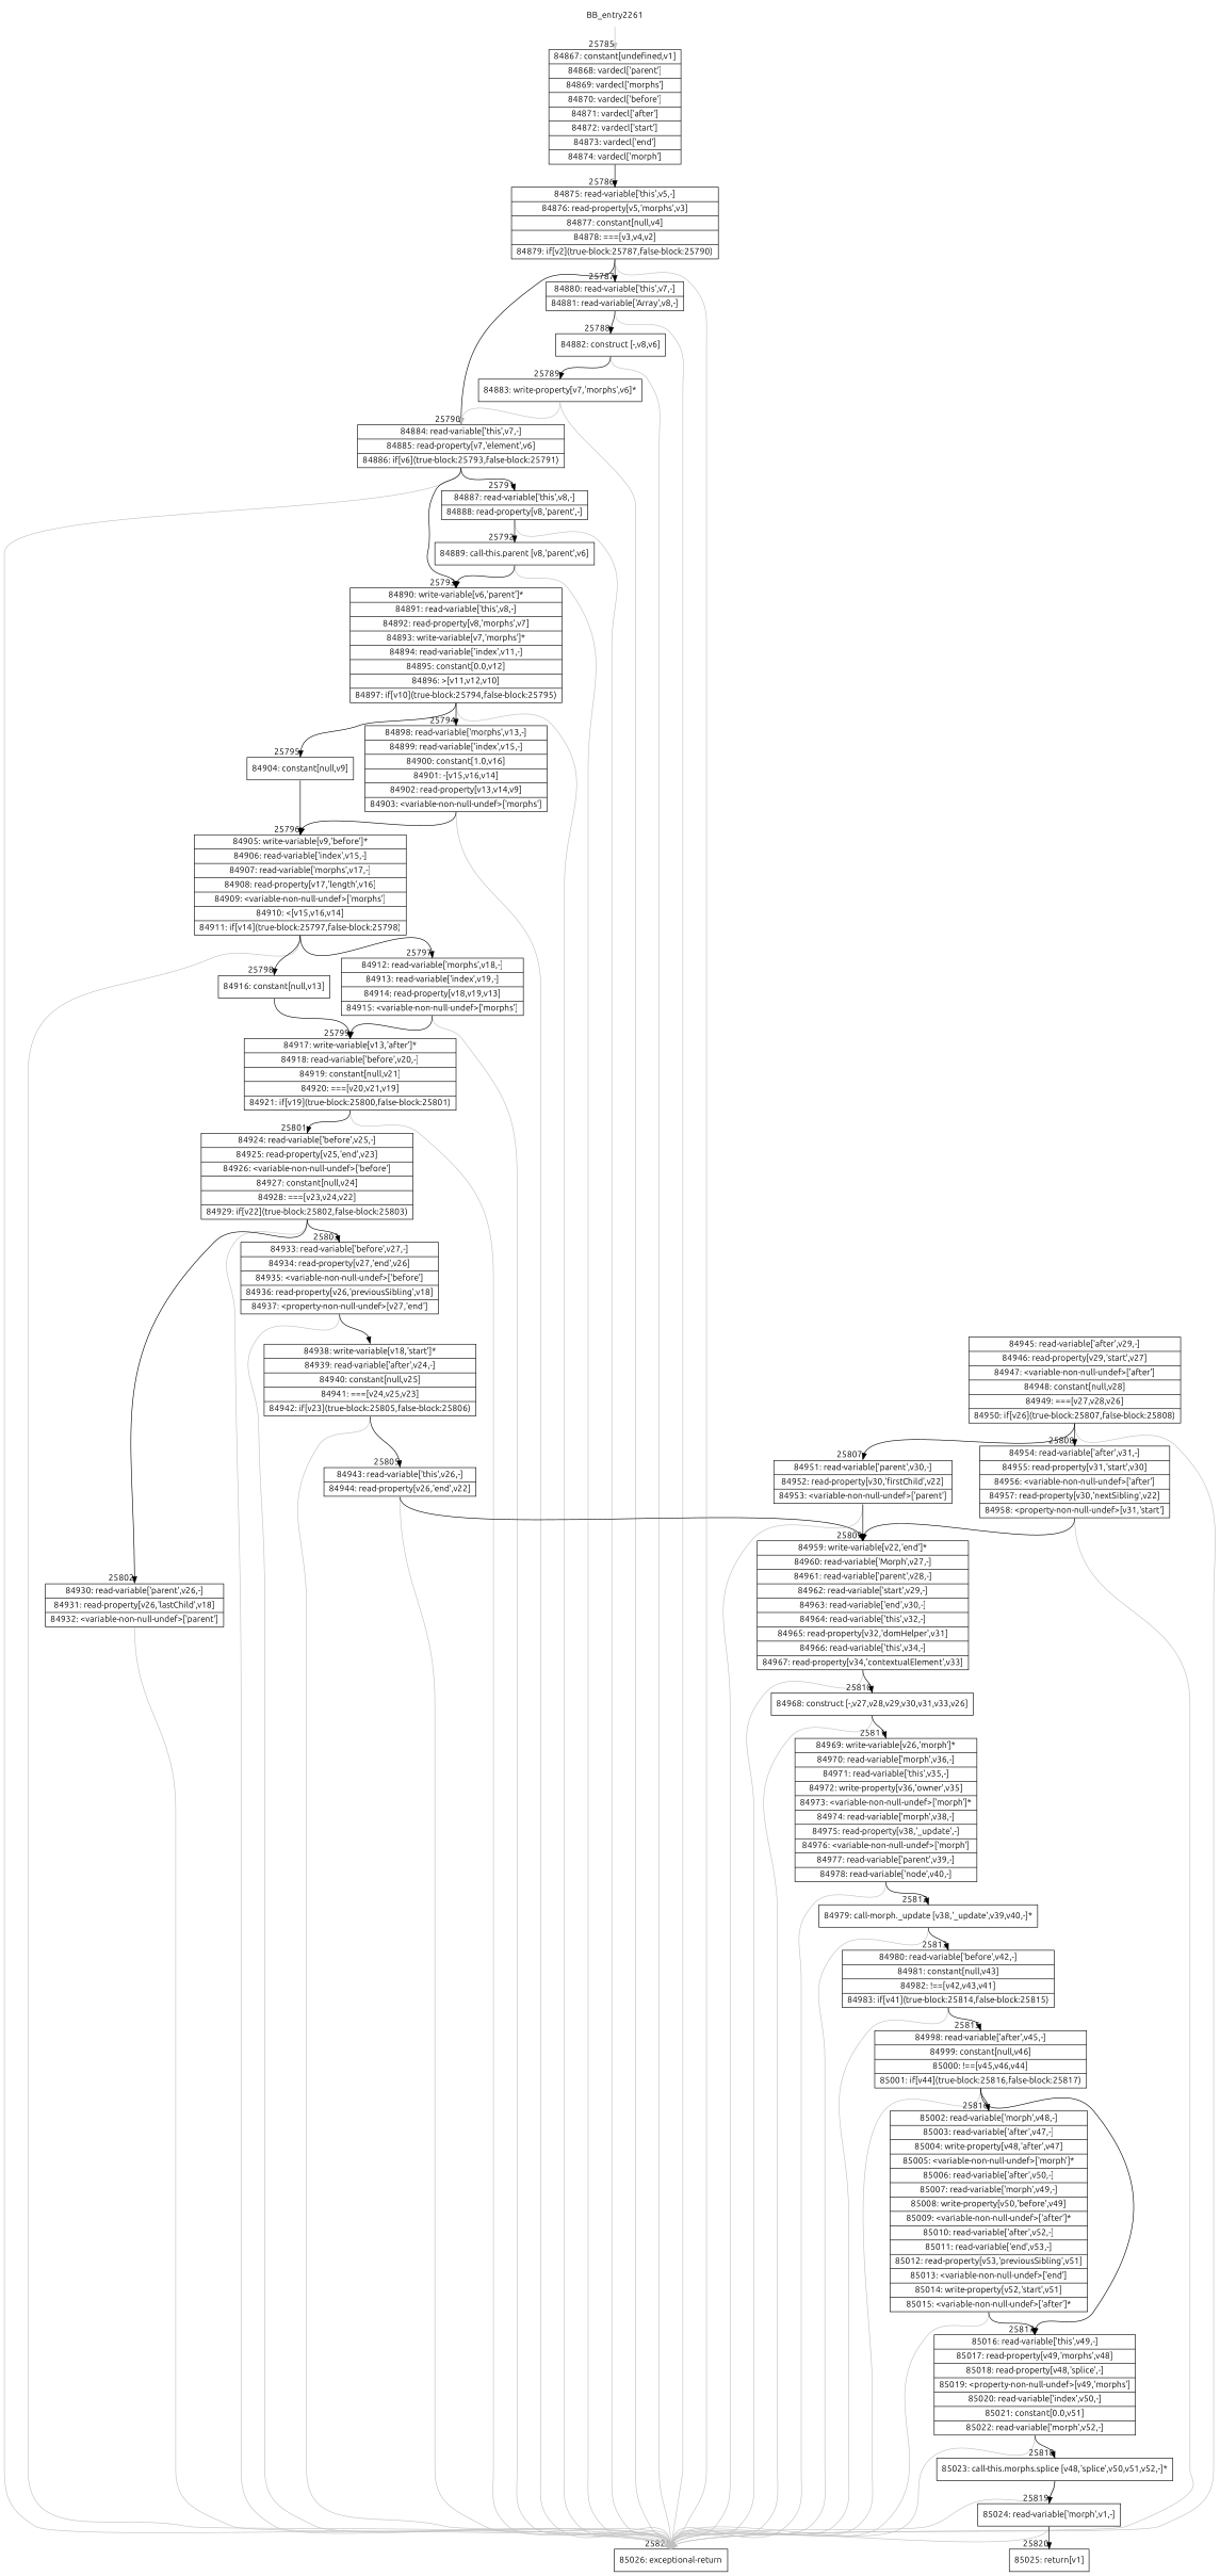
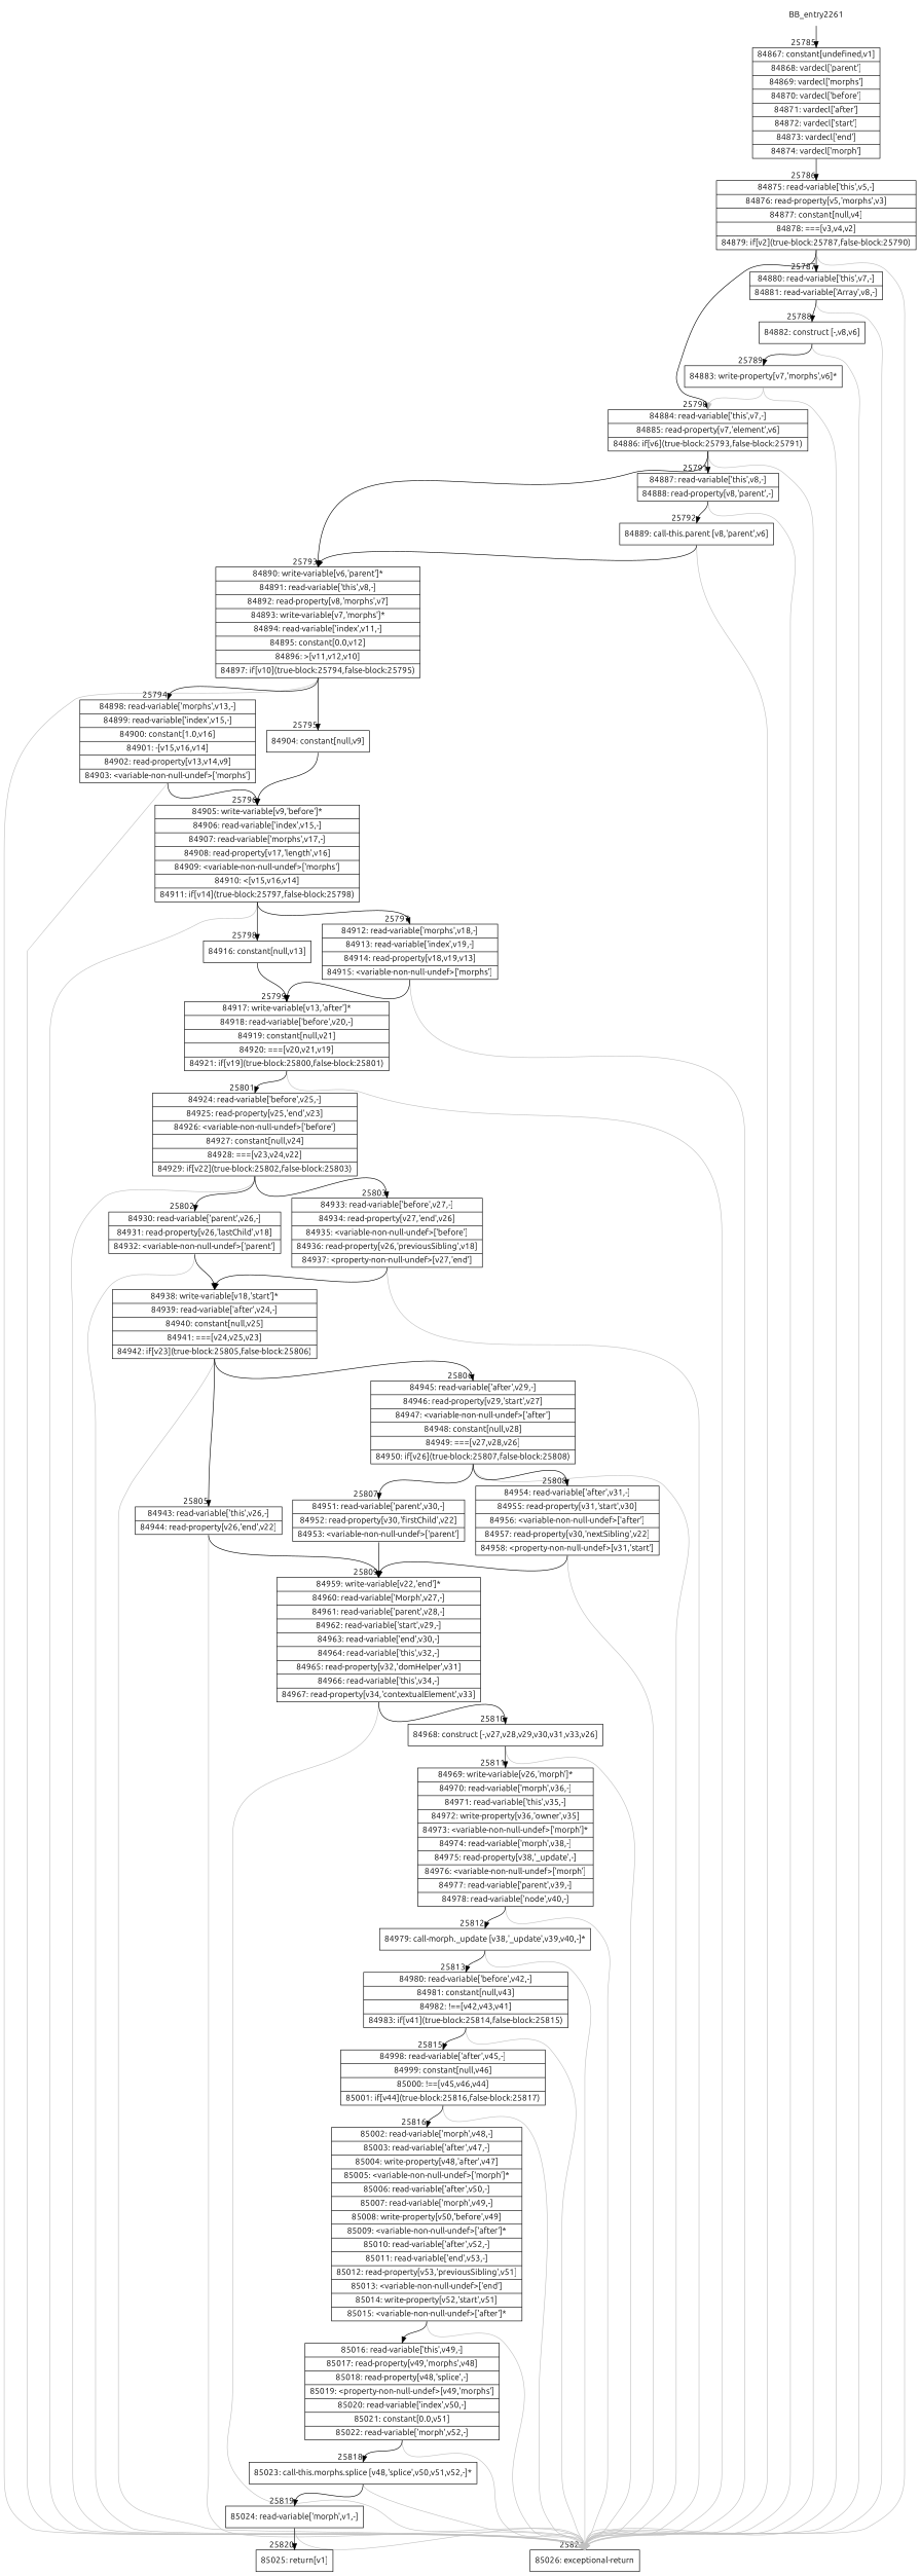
  digraph {
    fontname=Ubuntu
    rankdir=TD
    node [fontname=Ubuntu shape=record]
    edge [fontname=Ubuntu headport=n tailport=s]
    BB_entry2261 [shape=none]
    n2 [label="{84867: constant[undefined,v1]|84868: vardecl['parent']|84869: vardecl['morphs']|84870: vardecl['before']|84871: vardecl['after']|84872: vardecl['start']|84873: vardecl['end']|84874: vardecl['morph']}"]
    n3 [label="{84875: read-variable['this',v5,-]|84876: read-property[v5,'morphs',v3]|84877: constant[null,v4]|84878: ===[v3,v4,v2]|84879: if[v2](true-block:25787,false-block:25790)}"]
    n4 [label="{84880: read-variable['this',v7,-]|84881: read-variable['Array',v8,-]}"]
    n5 [label="{84884: read-variable['this',v7,-]|84885: read-property[v7,'element',v6]|84886: if[v6](true-block:25793,false-block:25791)}"]
    n6 [label="{85026: exceptional-return}"]
    n7 [label="{84882: construct [-,v8,v6]}"]
    n8 [label="{84890: write-variable[v6,'parent']*|84891: read-variable['this',v8,-]|84892: read-property[v8,'morphs',v7]|84893: write-variable[v7,'morphs']*|84894: read-variable['index',v11,-]|84895: constant[0.0,v12]|84896: \>[v11,v12,v10]|84897: if[v10](true-block:25794,false-block:25795)}"]
    n9 [label="{84887: read-variable['this',v8,-]|84888: read-property[v8,'parent',-]}"]
    n10 [label="{84883: write-property[v7,'morphs',v6]*}"]
    n11 [label="{84898: read-variable['morphs',v13,-]|84899: read-variable['index',v15,-]|84900: constant[1.0,v16]|84901: -[v15,v16,v14]|84902: read-property[v13,v14,v9]|84903: \<variable-non-null-undef\>['morphs']}"]
    n12 [label="{84904: constant[null,v9]}"]
    n13 [label="{84889: call-this.parent [v8,'parent',v6]}"]
    n14 [label="{84905: write-variable[v9,'before']*|84906: read-variable['index',v15,-]|84907: read-variable['morphs',v17,-]|84908: read-property[v17,'length',v16]|84909: \<variable-non-null-undef\>['morphs']|84910: \<[v15,v16,v14]|84911: if[v14](true-block:25797,false-block:25798)}"]
    n15 [label="{84912: read-variable['morphs',v18,-]|84913: read-variable['index',v19,-]|84914: read-property[v18,v19,v13]|84915: \<variable-non-null-undef\>['morphs']}"]
    n16 [label="{84916: constant[null,v13]}"]
    n17 [label="{84917: write-variable[v13,'after']*|84918: read-variable['before',v20,-]|84919: constant[null,v21]|84920: ===[v20,v21,v19]|84921: if[v19](true-block:25800,false-block:25801)}"]
    n18 [label="{84924: read-variable['before',v25,-]|84925: read-property[v25,'end',v23]|84926: \<variable-non-null-undef\>['before']|84927: constant[null,v24]|84928: ===[v23,v24,v22]|84929: if[v22](true-block:25802,false-block:25803)}"]
    n19 [label="{84930: read-variable['parent',v26,-]|84931: read-property[v26,'lastChild',v18]|84932: \<variable-non-null-undef\>['parent']}"]
    n20 [label="{84933: read-variable['before',v27,-]|84934: read-property[v27,'end',v26]|84935: \<variable-non-null-undef\>['before']|84936: read-property[v26,'previousSibling',v18]|84937: \<property-non-null-undef\>[v27,'end']}"]
    n21 [label="{84938: write-variable[v18,'start']*|84939: read-variable['after',v24,-]|84940: constant[null,v25]|84941: ===[v24,v25,v23]|84942: if[v23](true-block:25805,false-block:25806)}"]
    n22 [label="{84943: read-variable['this',v26,-]|84944: read-property[v26,'end',v22]}"]
    n23 [label="{84945: read-variable['after',v29,-]|84946: read-property[v29,'start',v27]|84947: \<variable-non-null-undef\>['after']|84948: constant[null,v28]|84949: ===[v27,v28,v26]|84950: if[v26](true-block:25807,false-block:25808)}"]
    n24 [label="{84959: write-variable[v22,'end']*|84960: read-variable['Morph',v27,-]|84961: read-variable['parent',v28,-]|84962: read-variable['start',v29,-]|84963: read-variable['end',v30,-]|84964: read-variable['this',v32,-]|84965: read-property[v32,'domHelper',v31]|84966: read-variable['this',v34,-]|84967: read-property[v34,'contextualElement',v33]}"]
    n25 [label="{84951: read-variable['parent',v30,-]|84952: read-property[v30,'firstChild',v22]|84953: \<variable-non-null-undef\>['parent']}"]
    n26 [label="{84954: read-variable['after',v31,-]|84955: read-property[v31,'start',v30]|84956: \<variable-non-null-undef\>['after']|84957: read-property[v30,'nextSibling',v22]|84958: \<property-non-null-undef\>[v31,'start']}"]
    n27 [label="{84968: construct [-,v27,v28,v29,v30,v31,v33,v26]}"]
    n28 [label="{84969: write-variable[v26,'morph']*|84970: read-variable['morph',v36,-]|84971: read-variable['this',v35,-]|84972: write-property[v36,'owner',v35]|84973: \<variable-non-null-undef\>['morph']*|84974: read-variable['morph',v38,-]|84975: read-property[v38,'_update',-]|84976: \<variable-non-null-undef\>['morph']|84977: read-variable['parent',v39,-]|84978: read-variable['node',v40,-]}"]
    n29 [label="{84979: call-morph._update [v38,'_update',v39,v40,-]*}"]
    n30 [label="{84980: read-variable['before',v42,-]|84981: constant[null,v43]|84982: !==[v42,v43,v41]|84983: if[v41](true-block:25814,false-block:25815)}"]
    n31 [label="{84998: read-variable['after',v45,-]|84999: constant[null,v46]|85000: !==[v45,v46,v44]|85001: if[v44](true-block:25816,false-block:25817)}"]
    n32 [label="{85002: read-variable['morph',v48,-]|85003: read-variable['after',v47,-]|85004: write-property[v48,'after',v47]|85005: \<variable-non-null-undef\>['morph']*|85006: read-variable['after',v50,-]|85007: read-variable['morph',v49,-]|85008: write-property[v50,'before',v49]|85009: \<variable-non-null-undef\>['after']*|85010: read-variable['after',v52,-]|85011: read-variable['end',v53,-]|85012: read-property[v53,'previousSibling',v51]|85013: \<variable-non-null-undef\>['end']|85014: write-property[v52,'start',v51]|85015: \<variable-non-null-undef\>['after']*}"]
    n33 [label="{85016: read-variable['this',v49,-]|85017: read-property[v49,'morphs',v48]|85018: read-property[v48,'splice',-]|85019: \<property-non-null-undef\>[v49,'morphs']|85020: read-variable['index',v50,-]|85021: constant[0.0,v51]|85022: read-variable['morph',v52,-]}"]
    n34 [label="{85023: call-this.morphs.splice [v48,'splice',v50,v51,v52,-]*}"]
    n35 [label="{85024: read-variable['morph',v1,-]}"]
    n36 [label="{85025: return[v1]}"]
-   BB_entry2261 -> n2 [headlabel="    25785" color=gray]
+   BB_entry2261 -> n2 [headlabel="    25785"]
    n2 -> n3 [headlabel="      25786"]
    n3 -> n4 [headlabel="      25787"]
    n3 -> n5 [headlabel="      25790"]
    n3 -> n6 [color=gray headlabel="      25821"]
    n4 -> n6 [color=gray]
    n4 -> n7 [headlabel="      25788"]
    n5 -> n6 [color=gray]
    n5 -> n8 [headlabel="      25793"]
    n5 -> n9 [headlabel="      25791"]
    n7 -> n6 [color=gray]
    n7 -> n10 [headlabel="      25789"]
    n8 -> n6 [color=gray]
    n8 -> n11 [headlabel="      25794"]
    n8 -> n12 [headlabel="      25795"]
    n9 -> n6 [color=gray]
    n9 -> n13 [headlabel="      25792"]
    n10 -> n5 [color=gray]
    n10 -> n6 [color=gray]
    n11 -> n6 [color=gray]
    n11 -> n14 [headlabel="      25796"]
    n12 -> n14
    n13 -> n6 [color=gray]
    n13 -> n8
    n14 -> n6 [color=gray]
    n14 -> n15 [headlabel="      25797"]
    n14 -> n16 [headlabel="      25798"]
    n15 -> n6 [color=gray]
    n15 -> n17 [headlabel="      25799"]
    n16 -> n17
    n17 -> n6 [color=gray]
    n17 -> n18 [headlabel="      25801"]
    n18 -> n6 [color=gray]
    n18 -> n19 [headlabel="      25802"]
    n18 -> n20 [headlabel="      25803"]
    n19 -> n6 [color=gray]
+   n19 -> n21
    n20 -> n6 [color=gray]
    n20 -> n21
    n21 -> n6 [color=gray]
    n21 -> n22 [headlabel="      25805"]
+   n21 -> n23 [headlabel="      25806"]
    n22 -> n6 [color=gray]
    n22 -> n24 [headlabel="      25809"]
    n23 -> n6 [color=gray]
    n23 -> n25 [headlabel="      25807"]
    n23 -> n26 [headlabel="      25808"]
    n24 -> n6 [color=gray]
    n24 -> n27 [headlabel="      25810"]
-   n25 -> n6 [color=gray]
    n25 -> n24
    n26 -> n6 [color=gray]
    n26 -> n24
    n27 -> n6 [color=gray]
    n27 -> n28 [headlabel="      25811"]
    n28 -> n6 [color=gray]
    n28 -> n29 [headlabel="      25812"]
    n29 -> n6 [color=gray]
    n29 -> n30 [headlabel="      25813"]
    n30 -> n6 [color=gray]
    n30 -> n31 [headlabel="      25815"]
    n31 -> n6 [color=gray]
    n31 -> n32 [headlabel="      25816"]
-   n31 -> n33 [headlabel="      25817"]
    n32 -> n6 [color=gray]
    n32 -> n33
    n33 -> n6 [color=gray]
    n33 -> n34 [headlabel="      25818"]
    n34 -> n6 [color=gray]
    n34 -> n35 [headlabel="      25819"]
    n35 -> n6 [color=gray]
    n35 -> n36 [headlabel="      25820"]
  }
